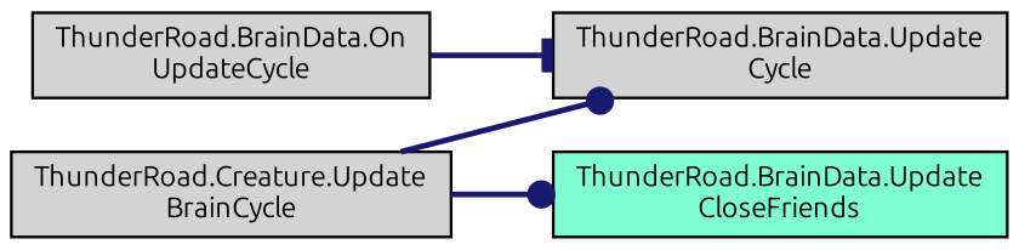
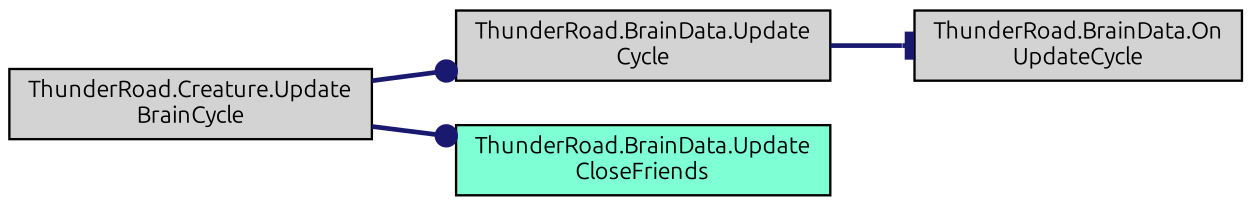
  digraph {
    fontname=Ubuntu
    rankdir=LR
    node [color=black fillcolor=lightgrey fontname=Ubuntu fontsize=10 shape=record style=filled]
    edge [arrowhead=dot color=midnightblue fontname=Ubuntu fontsize=10 labelfontname=Helvetica labelfontsize=10 style=bold]
    n1 [fontcolor=black height=0.2 label="ThunderRoad.Creature.Update\lBrainCycle" width=0.4]
    n2 [height=0.2 label="ThunderRoad.BrainData.Update\lCycle" width=0.4]
    n3 [fillcolor=aquamarine height=0.2 label="ThunderRoad.BrainData.Update\lCloseFriends" width=0.4]
    n4 [height=0.2 label="ThunderRoad.BrainData.On\lUpdateCycle" width=0.4]
    n1 -> n2
    n1 -> n3
-   n4 -> n2 [arrowhead=tee]
+   n2 -> n4 [arrowhead=tee]
  }
